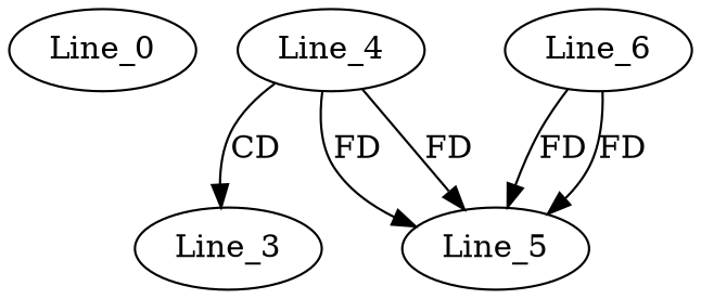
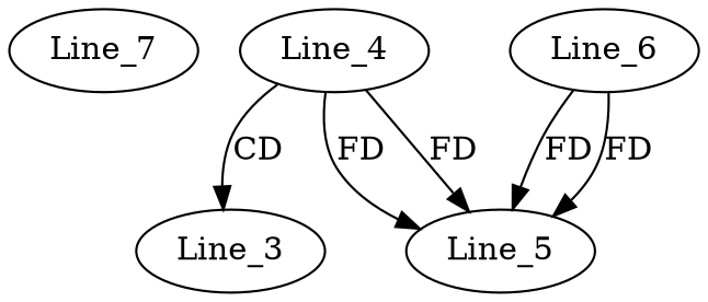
  digraph {
-   Line_0
+   Line_0 [label=Line_7]
    Line_4
    Line_3
    Line_5
    Line_6
    Line_4 -> Line_3 [label=CD]
    Line_4 -> Line_5 [label=FD]
    Line_4 -> Line_5 [label=FD]
    Line_6 -> Line_5 [label=FD]
    Line_6 -> Line_5 [label=FD]
  }
